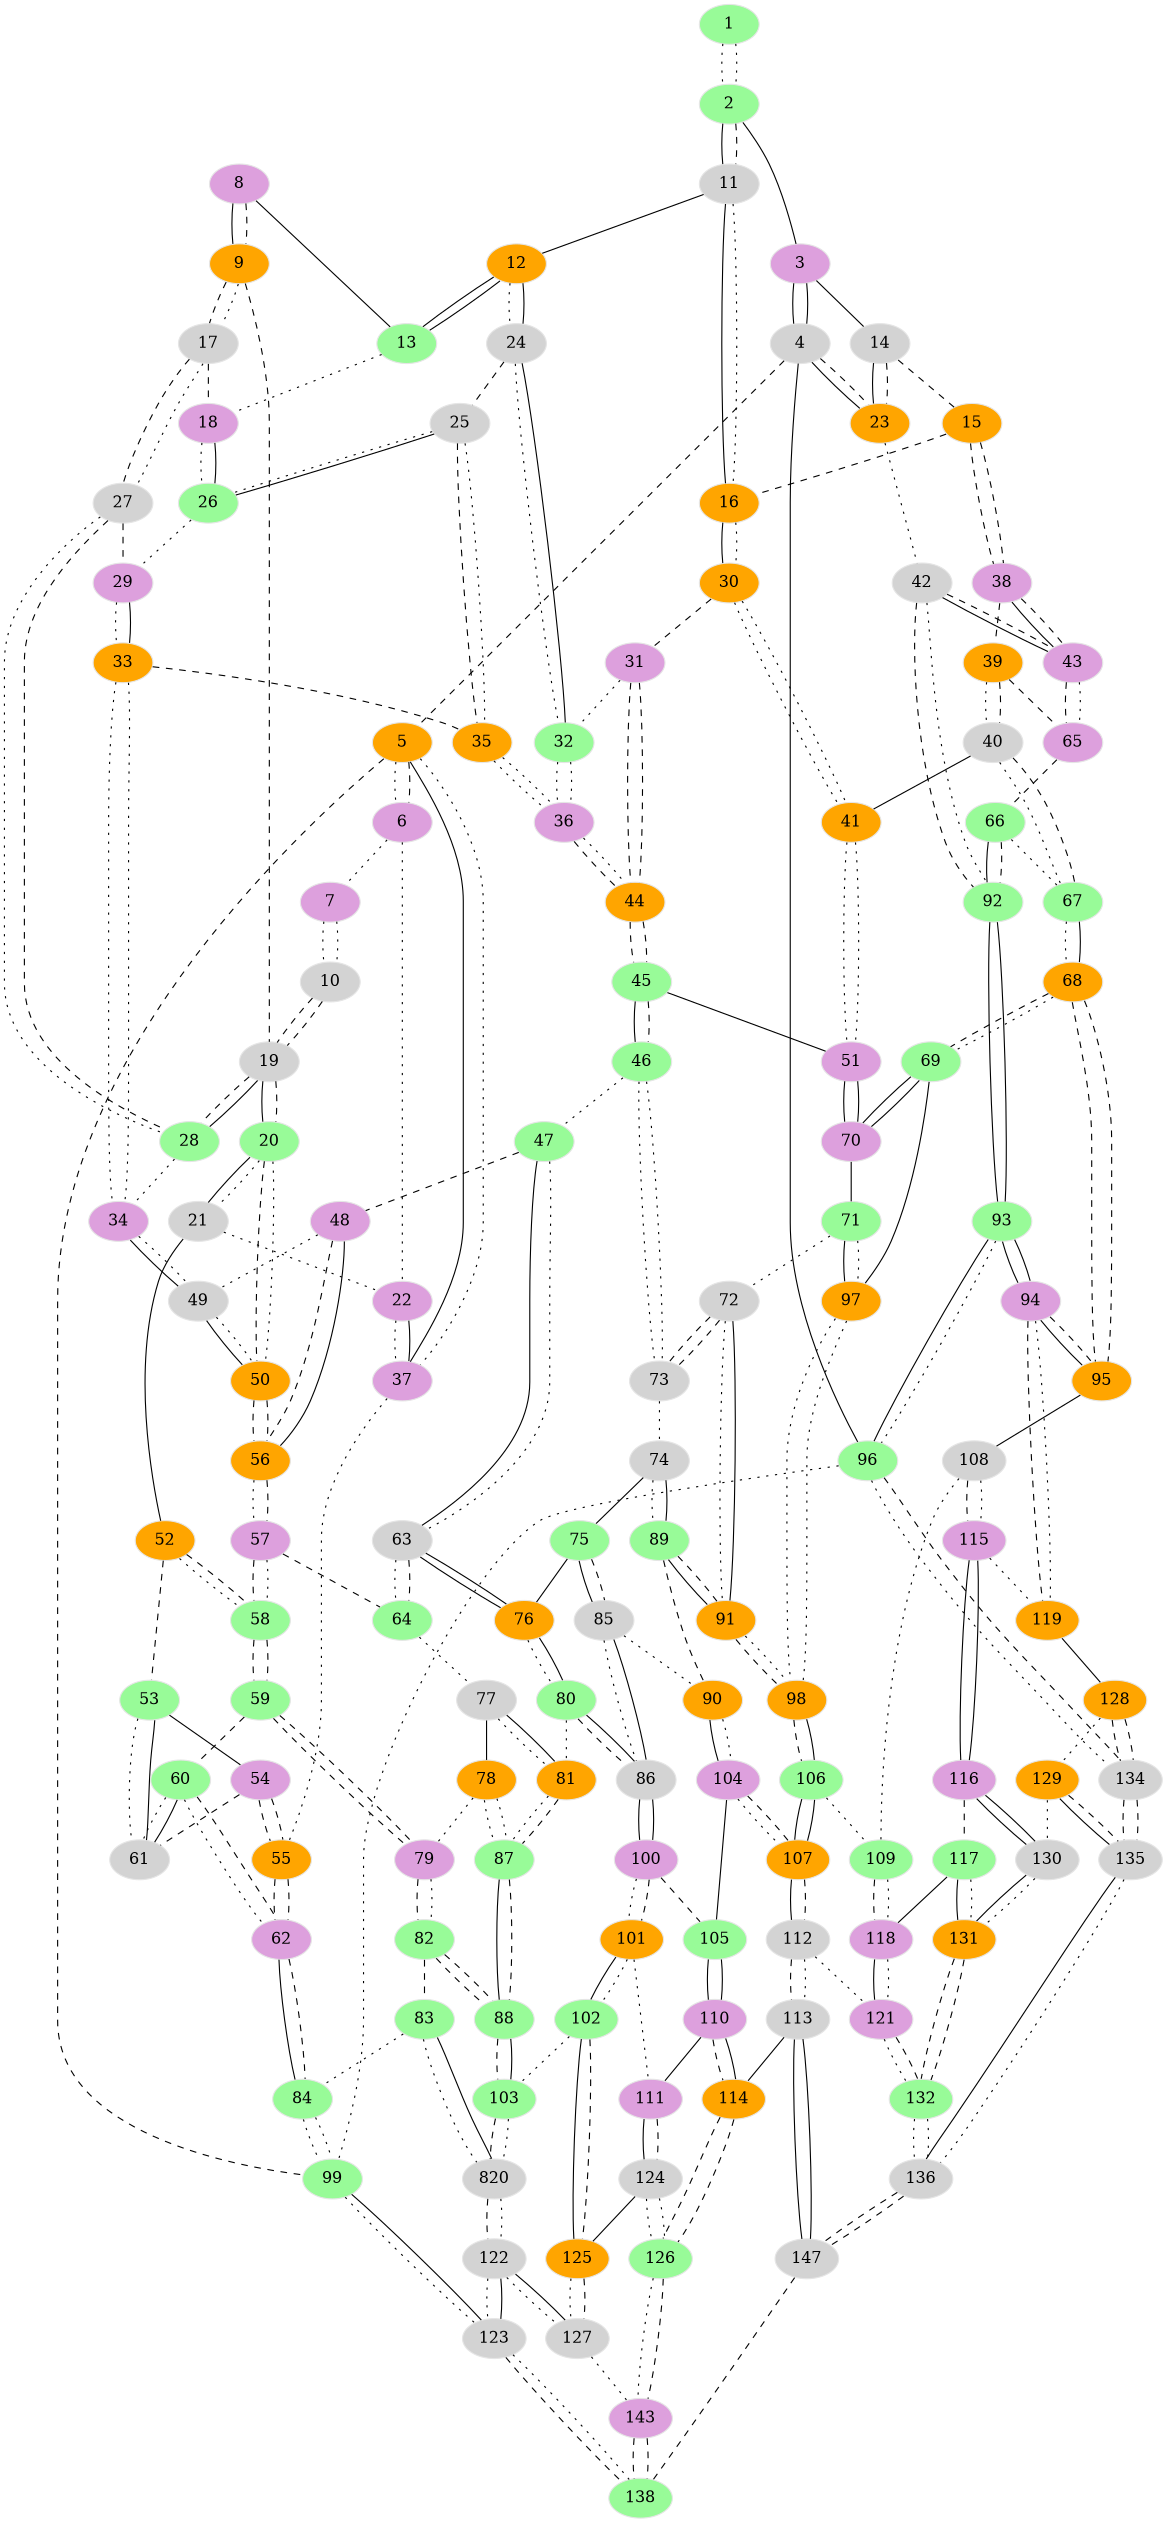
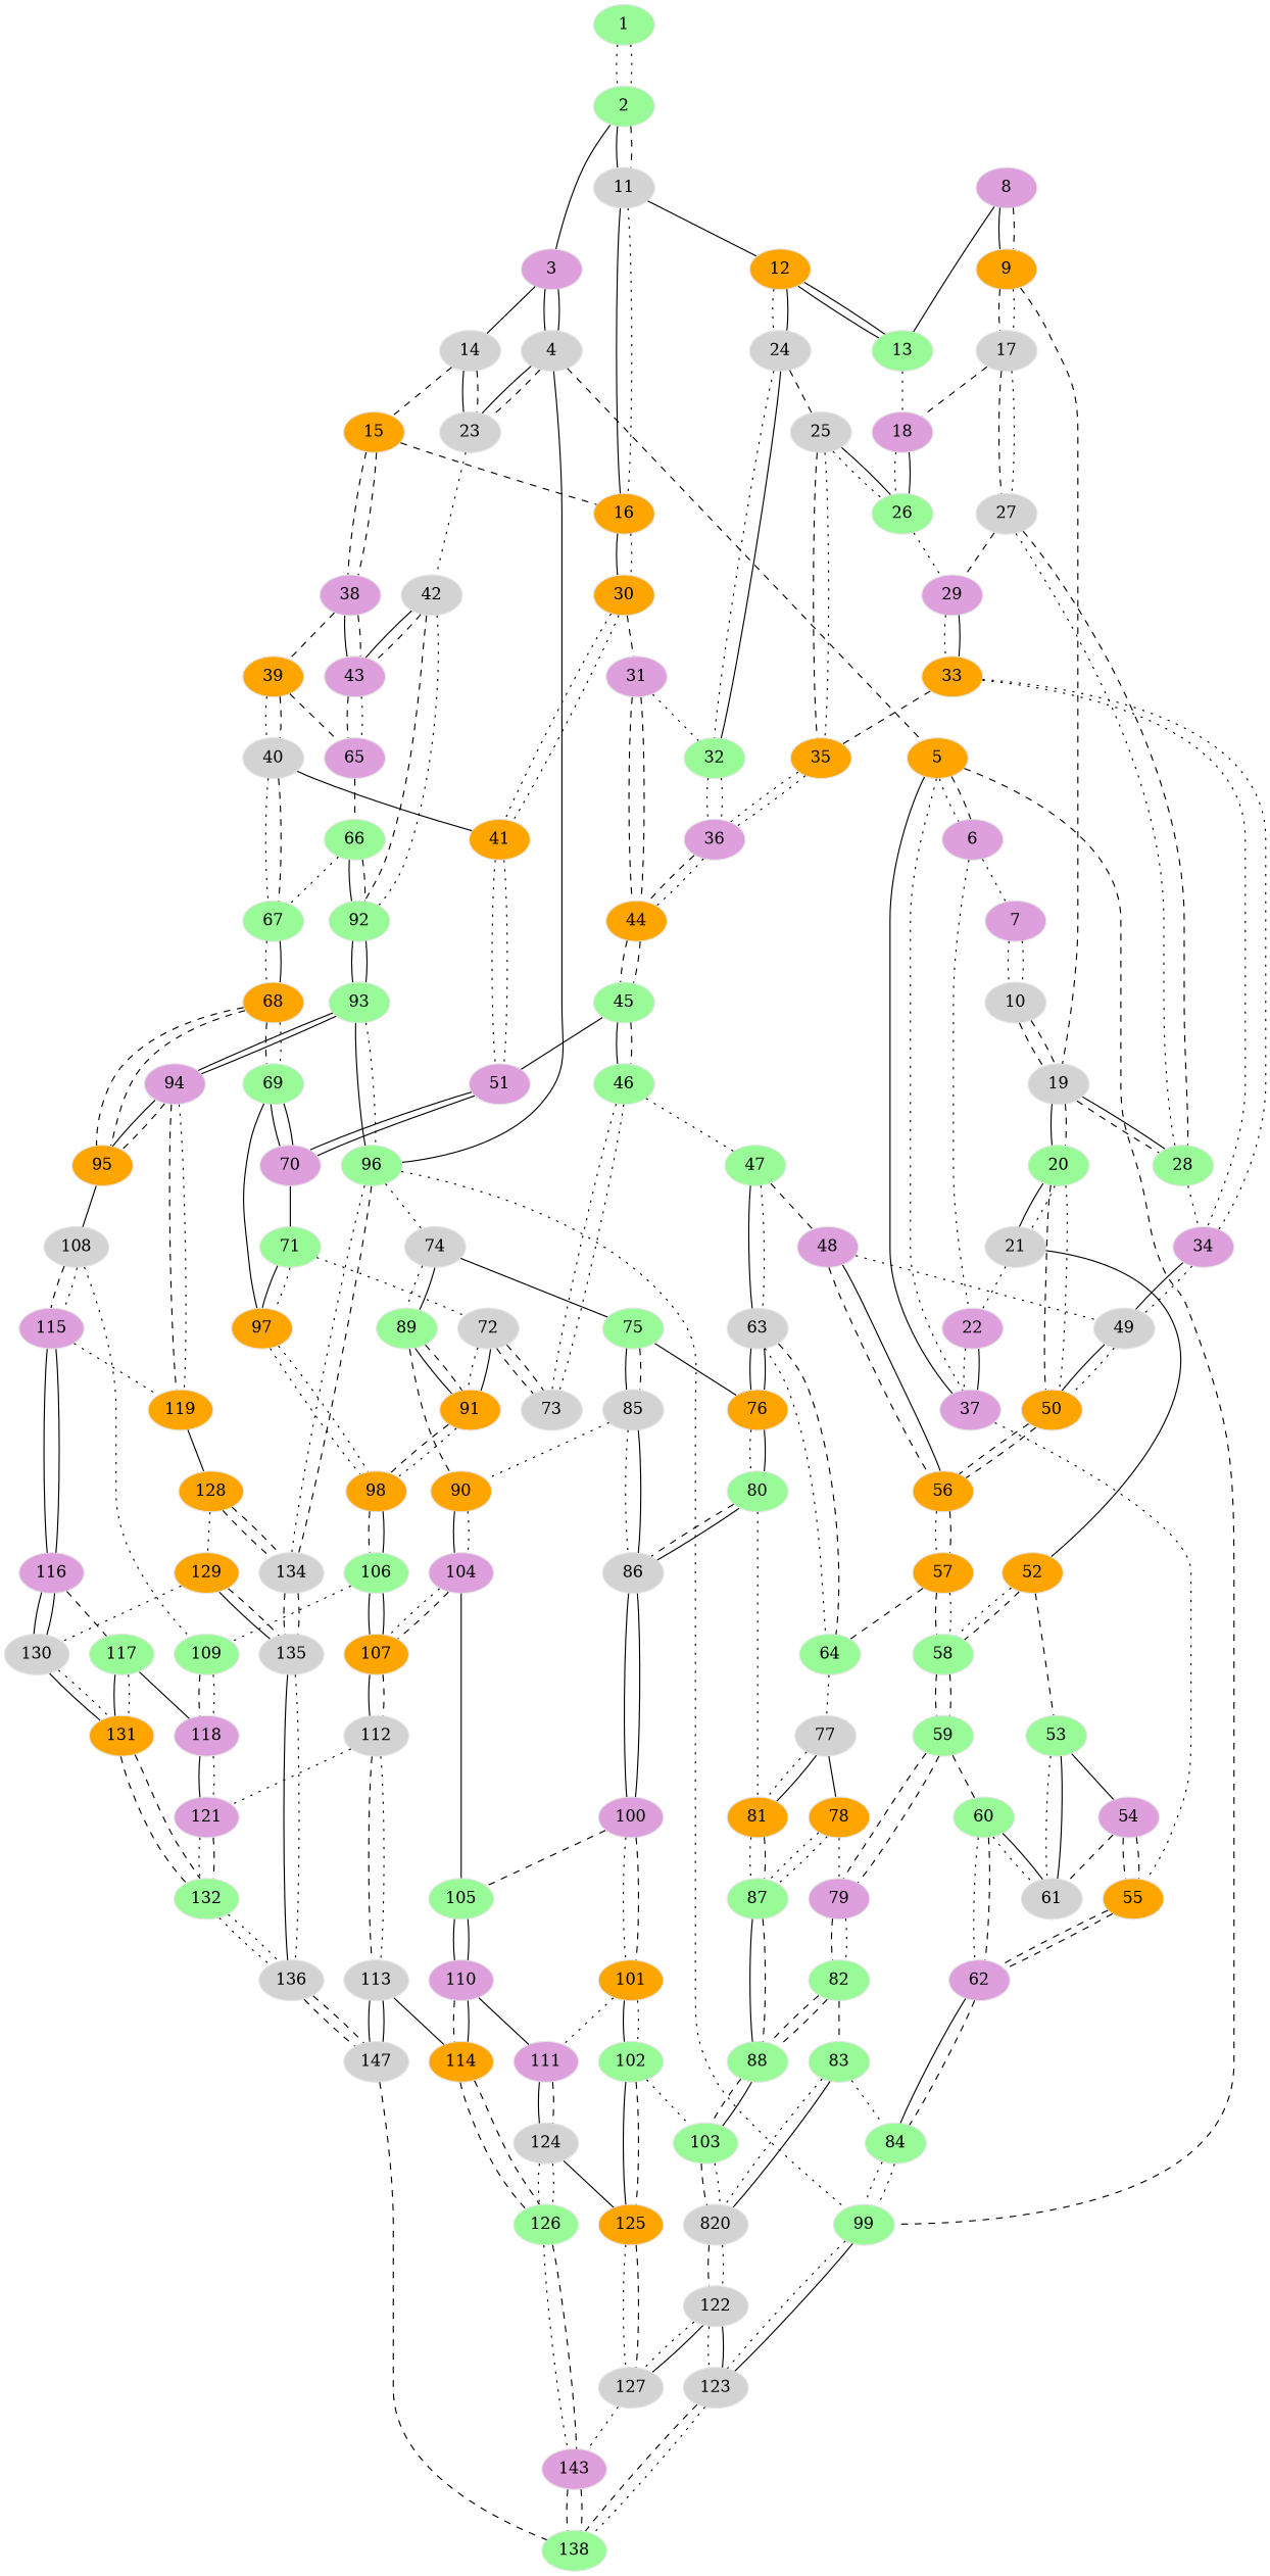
  graph {
    node [color=gray90 fillcolor=palegreen style=filled]
    edge [style=dotted]
    1
    2
    3 [fillcolor=plum]
    11 [fillcolor=lightgrey]
    8 [fillcolor=plum]
    9 [fillcolor=orange]
    13
    4 [fillcolor=lightgrey]
    14 [fillcolor=lightgrey]
    12 [fillcolor=orange]
    16 [fillcolor=orange]
    5 [fillcolor=orange]
-   23 [fillcolor=orange]
+   23 [fillcolor=lightgrey]
    96
    15 [fillcolor=orange]
    6 [fillcolor=plum]
    37 [fillcolor=plum]
    99
    42 [fillcolor=lightgrey]
    134 [fillcolor=lightgrey]
    7 [fillcolor=plum]
    22 [fillcolor=plum]
    55 [fillcolor=orange]
    123 [fillcolor=lightgrey]
    10 [fillcolor=lightgrey]
    19 [fillcolor=lightgrey]
    17 [fillcolor=lightgrey]
    18 [fillcolor=plum]
    27 [fillcolor=lightgrey]
    20
    28
    24 [fillcolor=lightgrey]
    30 [fillcolor=orange]
    25 [fillcolor=lightgrey]
    32
    26
    38 [fillcolor=plum]
    39 [fillcolor=orange]
    43 [fillcolor=plum]
    31 [fillcolor=plum]
    41 [fillcolor=orange]
    29 [fillcolor=plum]
    21 [fillcolor=lightgrey]
    50 [fillcolor=orange]
    34 [fillcolor=plum]
    52 [fillcolor=orange]
    56 [fillcolor=orange]
    53
    58
    92
    35 [fillcolor=orange]
    36 [fillcolor=plum]
    33 [fillcolor=orange]
    49 [fillcolor=lightgrey]
    44 [fillcolor=orange]
    51 [fillcolor=plum]
    45
    62 [fillcolor=plum]
    40 [fillcolor=lightgrey]
    65 [fillcolor=plum]
    67
    66
    68 [fillcolor=orange]
    70 [fillcolor=plum]
    93
    46
    47
    73 [fillcolor=lightgrey]
    48 [fillcolor=plum]
    63 [fillcolor=lightgrey]
    74 [fillcolor=lightgrey]
    64
    76 [fillcolor=orange]
-   57 [fillcolor=plum]
+   57 [fillcolor=orange]
    71
    54 [fillcolor=plum]
    61 [fillcolor=lightgrey]
    59
    84
    77 [fillcolor=lightgrey]
    60
    79 [fillcolor=plum]
    82
    80
    78 [fillcolor=orange]
    81 [fillcolor=orange]
    69
    95 [fillcolor=orange]
    97 [fillcolor=orange]
    108 [fillcolor=lightgrey]
    98 [fillcolor=orange]
    72 [fillcolor=lightgrey]
    91 [fillcolor=orange]
    75
    89
    85 [fillcolor=lightgrey]
    90 [fillcolor=orange]
    86 [fillcolor=lightgrey]
    87
    88
    83
    100 [fillcolor=plum]
    n103 [fillcolor=lightgrey label=820]
    103
    122 [fillcolor=lightgrey]
    104 [fillcolor=plum]
    101 [fillcolor=orange]
    105
    107 [fillcolor=orange]
    106
    94 [fillcolor=plum]
    119 [fillcolor=orange]
    128 [fillcolor=orange]
    109
    115 [fillcolor=plum]
    135 [fillcolor=lightgrey]
    138
    102
    111 [fillcolor=plum]
    110 [fillcolor=plum]
    125 [fillcolor=orange]
    124 [fillcolor=lightgrey]
    127 [fillcolor=lightgrey]
    112 [fillcolor=lightgrey]
    114 [fillcolor=orange]
    118 [fillcolor=plum]
    113 [fillcolor=lightgrey]
    121 [fillcolor=plum]
    116 [fillcolor=plum]
    126
    n131 [fillcolor=lightgrey label=147]
    132
    n133 [fillcolor=plum label=143]
    117
    130 [fillcolor=lightgrey]
    131 [fillcolor=orange]
    129 [fillcolor=orange]
    136 [fillcolor=lightgrey]
    1 -- 2
    1 -- 2
    2 -- 3 [style=solid]
    2 -- 11 [style=solid]
    2 -- 11 [style=dashed]
    3 -- 4 [style=solid]
    3 -- 4 [style=solid]
    3 -- 14 [style=solid]
    11 -- 12 [style=solid]
    11 -- 16 [style=solid]
    11 -- 16
    8 -- 9 [style=solid]
    8 -- 9 [style=dashed]
    8 -- 13 [style=solid]
    9 -- 19 [style=dashed]
    9 -- 17 [style=dashed]
    9 -- 17
    13 -- 18
    4 -- 5 [style=dashed]
    4 -- 23 [style=solid]
    4 -- 23 [style=dashed]
    4 -- 96 [style=solid]
    14 -- 23 [style=solid]
    14 -- 23 [style=dashed]
    14 -- 15 [style=dashed]
    12 -- 13 [style=solid]
    12 -- 13 [style=solid]
    12 -- 24
    12 -- 24 [style=solid]
    16 -- 30 [style=solid]
    16 -- 30
    5 -- 6
    5 -- 6 [style=dashed]
    5 -- 37 [style=solid]
    5 -- 37
    5 -- 99 [style=dashed]
    23 -- 42
    96 -- 99
    96 -- 134
    96 -- 134 [style=dashed]
    15 -- 16 [style=dashed]
    15 -- 38 [style=dashed]
    15 -- 38 [style=dashed]
    6 -- 7
    6 -- 22
    37 -- 55
    99 -- 123
    99 -- 123 [style=solid]
    42 -- 43 [style=solid]
    42 -- 43 [style=dashed]
    42 -- 92 [style=dashed]
    42 -- 92
    134 -- 135 [style=dashed]
    134 -- 135 [style=dashed]
    7 -- 10
    7 -- 10
    22 -- 37
    22 -- 37 [style=solid]
    55 -- 62 [style=dashed]
    55 -- 62 [style=dashed]
    123 -- 138 [style=dashed]
    123 -- 138
    10 -- 19 [style=dashed]
    10 -- 19 [style=dashed]
    19 -- 20 [style=solid]
    19 -- 20 [style=dashed]
    19 -- 28 [style=dashed]
    19 -- 28 [style=solid]
    17 -- 18 [style=dashed]
    17 -- 27 [style=dashed]
    17 -- 27
    18 -- 26
    18 -- 26 [style=solid]
    27 -- 28
    27 -- 28 [style=dashed]
    27 -- 29 [style=dashed]
    20 -- 21 [style=solid]
    20 -- 21
    20 -- 50 [style=dashed]
    20 -- 50
    28 -- 34
    24 -- 25 [style=dashed]
    24 -- 32
    24 -- 32 [style=solid]
    30 -- 31 [style=dashed]
    30 -- 41
    30 -- 41
    25 -- 26
    25 -- 26 [style=solid]
    25 -- 35 [style=dashed]
    25 -- 35
    32 -- 36
    32 -- 36
    26 -- 29
    38 -- 39 [style=dashed]
    38 -- 43 [style=solid]
    38 -- 43 [style=dashed]
    39 -- 40
    39 -- 40 [style=dashed]
    39 -- 65 [style=dashed]
    43 -- 65 [style=dashed]
    43 -- 65
    31 -- 32
    31 -- 44 [style=dashed]
    31 -- 44 [style=dashed]
    41 -- 51
    41 -- 51
    29 -- 33
    29 -- 33 [style=solid]
    21 -- 22
    21 -- 52 [style=solid]
    50 -- 56 [style=dashed]
    50 -- 56 [style=dashed]
    34 -- 49 [style=solid]
    34 -- 49
    52 -- 53 [style=dashed]
    52 -- 58
    52 -- 58 [style=dashed]
    56 -- 57
    56 -- 57 [style=dashed]
    53 -- 54 [style=solid]
    53 -- 61
    53 -- 61 [style=solid]
    58 -- 59 [style=dashed]
    58 -- 59 [style=dashed]
    92 -- 93 [style=solid]
    92 -- 93 [style=solid]
    35 -- 36
    35 -- 36
    36 -- 44 [style=dashed]
    36 -- 44
    33 -- 34
    33 -- 34
    33 -- 35 [style=dashed]
    49 -- 50 [style=solid]
    49 -- 50
    44 -- 45 [style=dashed]
    44 -- 45 [style=dashed]
    51 -- 70 [style=solid]
    51 -- 70 [style=solid]
    45 -- 51 [style=solid]
    45 -- 46 [style=solid]
    45 -- 46 [style=dashed]
    62 -- 84 [style=solid]
    62 -- 84 [style=dashed]
    40 -- 41 [style=solid]
    40 -- 67
    40 -- 67 [style=dashed]
    65 -- 66 [style=dashed]
    67 -- 68
    67 -- 68 [style=solid]
    66 -- 92 [style=solid]
    66 -- 92 [style=dashed]
    66 -- 67
    68 -- 69 [style=dashed]
    68 -- 69
    68 -- 95 [style=dashed]
    68 -- 95 [style=dashed]
    70 -- 71 [style=solid]
    93 -- 96 [style=solid]
    93 -- 96
    93 -- 94 [style=solid]
    93 -- 94 [style=solid]
    46 -- 47
    46 -- 73
    46 -- 73
    47 -- 48 [style=dashed]
    47 -- 63 [style=solid]
    47 -- 63
-   73 -- 74
+   96 -- 74
    48 -- 56 [style=dashed]
    48 -- 56 [style=solid]
    48 -- 49
    63 -- 64
    63 -- 64 [style=dashed]
    63 -- 76 [style=solid]
    63 -- 76 [style=solid]
    74 -- 75 [style=solid]
    74 -- 89
    74 -- 89 [style=solid]
    64 -- 77
    76 -- 80
    76 -- 80 [style=solid]
    57 -- 58 [style=dashed]
    57 -- 58
    57 -- 64 [style=dashed]
    71 -- 97 [style=solid]
    71 -- 97
    71 -- 72
    54 -- 55 [style=dashed]
    54 -- 55 [style=dashed]
    54 -- 61 [style=dashed]
    59 -- 60 [style=dashed]
    59 -- 79 [style=dashed]
    59 -- 79 [style=dashed]
    84 -- 99
    84 -- 99
    77 -- 78 [style=solid]
    77 -- 81
    77 -- 81 [style=solid]
    60 -- 62
    60 -- 62 [style=dashed]
    60 -- 61
    60 -- 61 [style=solid]
    79 -- 82 [style=dashed]
    79 -- 82
    82 -- 88 [style=dashed]
    82 -- 88 [style=dashed]
    82 -- 83 [style=dashed]
    80 -- 81
    80 -- 86 [style=dashed]
    80 -- 86 [style=solid]
    78 -- 79
    78 -- 87
    78 -- 87
    81 -- 87
    81 -- 87 [style=dashed]
    69 -- 70 [style=solid]
    69 -- 70 [style=solid]
    69 -- 97 [style=solid]
    95 -- 108 [style=solid]
    97 -- 98
    97 -- 98
    108 -- 109
    108 -- 115 [style=dashed]
    108 -- 115
    98 -- 106 [style=dashed]
    98 -- 106 [style=solid]
    72 -- 73 [style=dashed]
    72 -- 73 [style=dashed]
    72 -- 91
    72 -- 91 [style=solid]
    91 -- 98 [style=dashed]
    91 -- 98
    75 -- 76 [style=solid]
    75 -- 85 [style=solid]
    75 -- 85 [style=dashed]
    89 -- 91 [style=solid]
    89 -- 91 [style=dashed]
    89 -- 90 [style=dashed]
    85 -- 90
    85 -- 86
    85 -- 86 [style=solid]
    90 -- 104 [style=solid]
    90 -- 104
    86 -- 100 [style=solid]
    86 -- 100 [style=solid]
    87 -- 88 [style=solid]
    87 -- 88 [style=dashed]
    88 -- 103 [style=dashed]
    88 -- 103 [style=solid]
    83 -- 84
    83 -- n103
    83 -- n103 [style=solid]
    100 -- 101
    100 -- 101 [style=dashed]
    100 -- 105 [style=dashed]
    n103 -- 122 [style=dashed]
    n103 -- 122
    103 -- n103 [style=dashed]
    103 -- n103
    122 -- 123
    122 -- 123 [style=solid]
    122 -- 127
    122 -- 127 [style=solid]
    104 -- 105 [style=solid]
    104 -- 107
    104 -- 107 [style=dashed]
    101 -- 102 [style=solid]
    101 -- 102
    101 -- 111
    105 -- 110 [style=solid]
    105 -- 110 [style=solid]
    107 -- 112 [style=solid]
    107 -- 112 [style=dashed]
    106 -- 107 [style=solid]
    106 -- 107 [style=solid]
    106 -- 109
    94 -- 95 [style=solid]
    94 -- 95 [style=dashed]
    94 -- 119 [style=dashed]
    94 -- 119
    119 -- 128 [style=solid]
    128 -- 134 [style=dashed]
    128 -- 134 [style=dashed]
    128 -- 129
    109 -- 118 [style=dashed]
    109 -- 118
    115 -- 119
    115 -- 116 [style=solid]
    115 -- 116 [style=solid]
    135 -- 136 [style=solid]
    135 -- 136
    102 -- 103
    102 -- 125 [style=solid]
    102 -- 125 [style=dashed]
    111 -- 124 [style=solid]
    111 -- 124 [style=dashed]
    110 -- 111 [style=solid]
    110 -- 114 [style=dashed]
    110 -- 114 [style=solid]
    125 -- 127
    125 -- 127 [style=dashed]
    124 -- 125 [style=solid]
    124 -- 126
    124 -- 126
    127 -- n133
    112 -- 113 [style=dashed]
    112 -- 113
    112 -- 121
    114 -- 126 [style=dashed]
    114 -- 126 [style=dashed]
    118 -- 121 [style=solid]
    118 -- 121
    113 -- 114 [style=solid]
    113 -- n131 [style=solid]
    113 -- n131 [style=solid]
    121 -- 132
    121 -- 132 [style=dashed]
    116 -- 117 [style=dashed]
    116 -- 130 [style=solid]
    116 -- 130 [style=solid]
    126 -- n133
    126 -- n133 [style=dashed]
    n131 -- 138 [style=dashed]
    132 -- 136
    132 -- 136
    n133 -- 138 [style=dashed]
    n133 -- 138 [style=dashed]
    117 -- 118 [style=solid]
    117 -- 131 [style=solid]
    117 -- 131
    130 -- 131 [style=solid]
    130 -- 131
    131 -- 132 [style=dashed]
    131 -- 132 [style=dashed]
    129 -- 135 [style=solid]
    129 -- 135 [style=dashed]
    129 -- 130
    136 -- n131 [style=dashed]
    136 -- n131 [style=dashed]
  }
